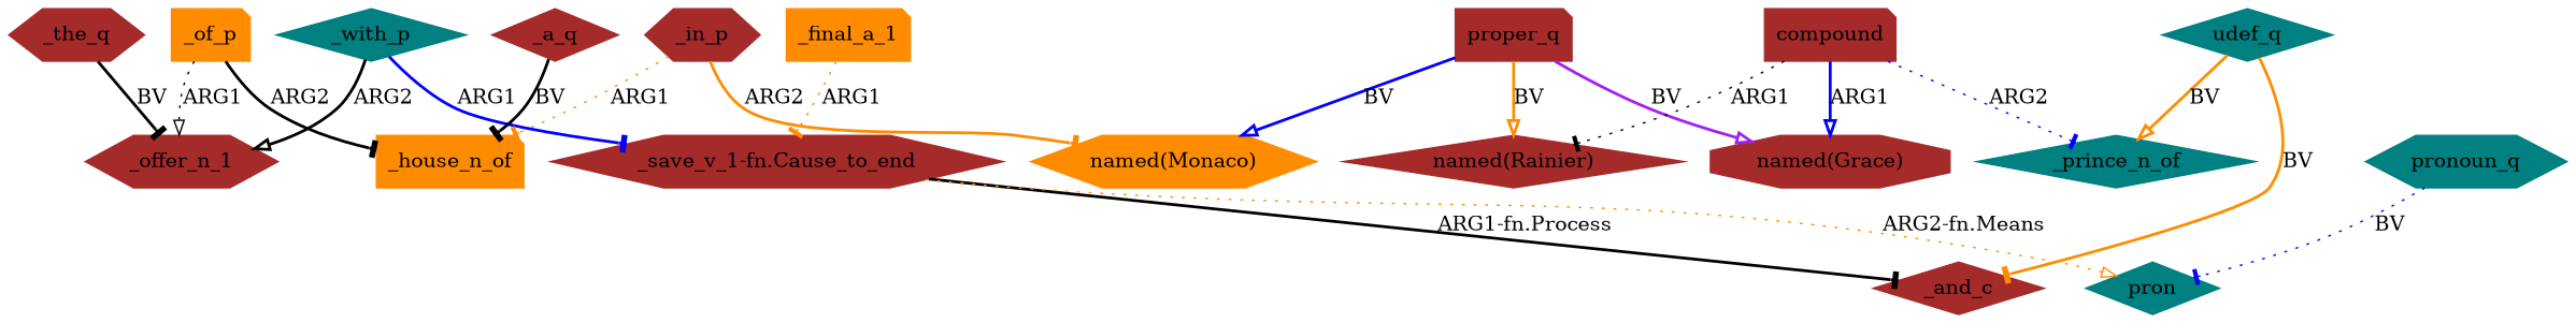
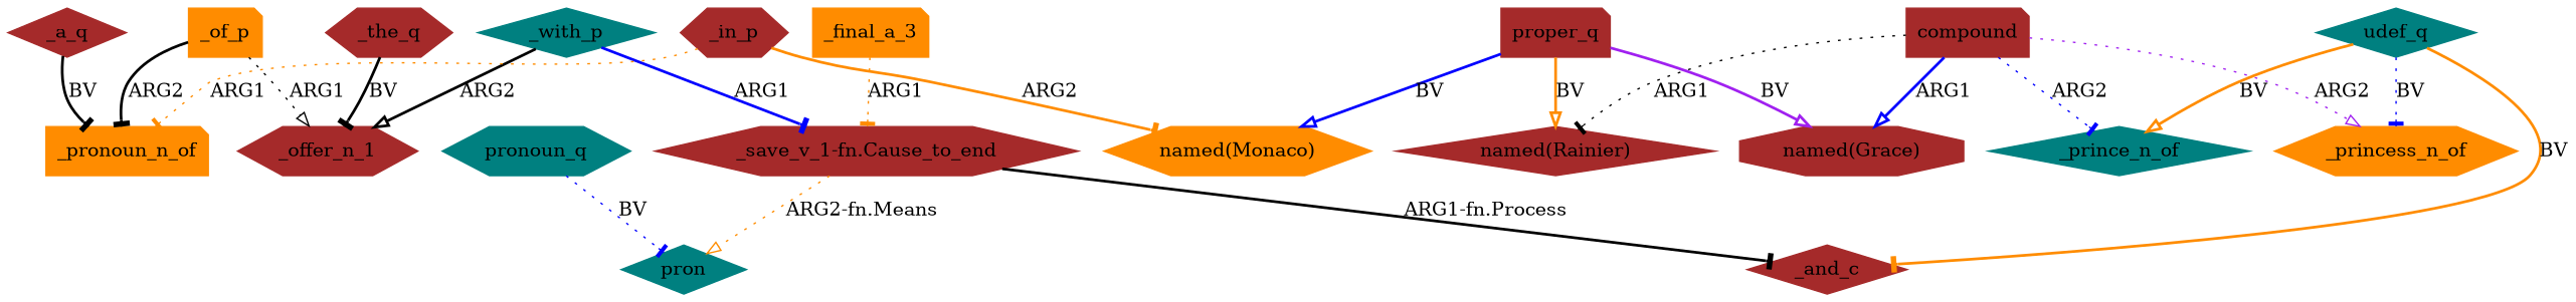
  digraph {
    node [color=brown shape=diamond style=filled]
    edge [arrowhead=tee color=black style=bold]
    _with_p [color=teal]
    _offer_n_1 [shape=hexagon]
    "_save_v_1-fn.Cause_to_end" [shape=hexagon]
    _and_c
    pron [color=teal]
    proper_q [shape=note]
    "named(Monaco)" [color=darkorange shape=hexagon]
    "named(Rainier)"
    "named(Grace)" [shape=octagon]
-   _final_a_1 [color=darkorange shape=note]
+   _final_a_1 [color=darkorange shape=note label=_final_a_3]
    compound [shape=note]
+   _princess_n_of [color=darkorange shape=hexagon]
    _prince_n_of [color=teal]
    udef_q [color=teal]
    _of_p [color=darkorange shape=note]
-   _house_n_of [color=darkorange shape=note]
+   _house_n_of [color=darkorange shape=note label=_pronoun_n_of]
    pronoun_q [color=teal shape=hexagon]
    _in_p [shape=hexagon]
    _the_q [shape=hexagon]
    _a_q
    _with_p -> _offer_n_1 [arrowhead=onormal label=ARG2]
    _with_p -> "_save_v_1-fn.Cause_to_end" [color=blue label=ARG1]
    "_save_v_1-fn.Cause_to_end" -> _and_c [label="ARG1-fn.Process"]
    "_save_v_1-fn.Cause_to_end" -> pron [arrowhead=onormal color=darkorange label="ARG2-fn.Means" style=dotted]
    proper_q -> "named(Monaco)" [arrowhead=onormal color=blue label=BV]
    proper_q -> "named(Rainier)" [arrowhead=onormal color=darkorange label=BV]
    proper_q -> "named(Grace)" [arrowhead=onormal color=purple label=BV]
    _final_a_1 -> "_save_v_1-fn.Cause_to_end" [color=darkorange label=ARG1 style=dotted]
    compound -> "named(Rainier)" [label=ARG1 style=dotted]
    compound -> "named(Grace)" [arrowhead=onormal color=blue label=ARG1]
+   compound -> _princess_n_of [arrowhead=onormal color=purple label=ARG2 style=dotted]
    compound -> _prince_n_of [color=blue label=ARG2 style=dotted]
    udef_q -> _and_c [color=darkorange label=BV]
+   udef_q -> _princess_n_of [color=blue label=BV style=dotted]
    udef_q -> _prince_n_of [arrowhead=onormal color=darkorange label=BV]
    _of_p -> _offer_n_1 [arrowhead=onormal label=ARG1 style=dotted]
    _of_p -> _house_n_of [label=ARG2]
    pronoun_q -> pron [color=blue label=BV style=dotted]
    _in_p -> "named(Monaco)" [color=darkorange label=ARG2]
    _in_p -> _house_n_of [color=darkorange label=ARG1 style=dotted]
    _the_q -> _offer_n_1 [label=BV]
    _a_q -> _house_n_of [label=BV]
  }
